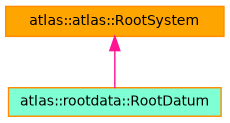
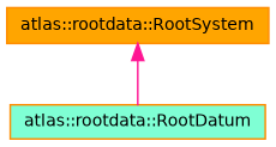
  digraph {
    node [color=darkorange fontname=Helvetica fontsize=10 shape=record style=filled]
    n1 [fillcolor=aquamarine fontcolor=black height=0.2 label="atlas::rootdata::RootDatum" width=0.4]
-   n2 [fillcolor=orange height=0.2 label="atlas::atlas::RootSystem" width=0.4]
+   n2 [fillcolor=orange height=0.2 label="atlas::rootdata::RootSystem" width=0.4]
    n2 -> n1 [color=deeppink dir=back fontname=Helvetica fontsize=10 labelfontname=Helvetica labelfontsize=10 style=solid]
  }
